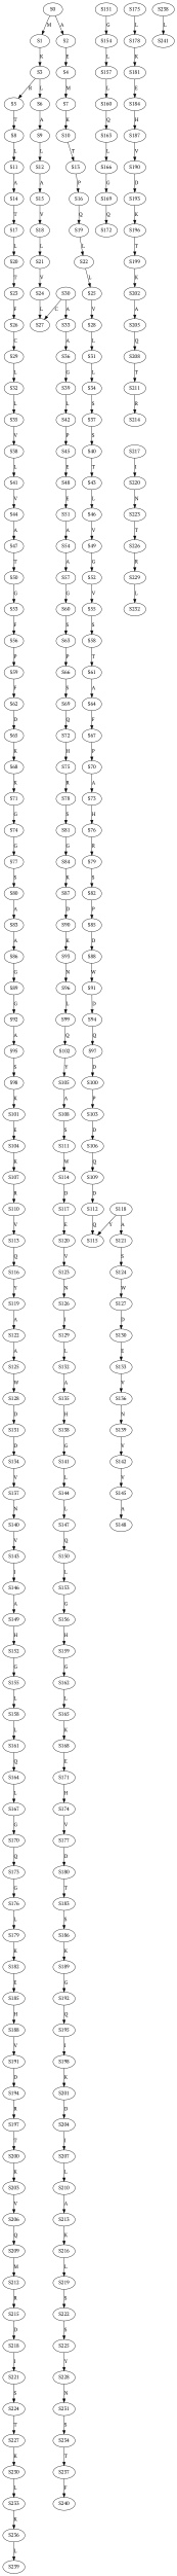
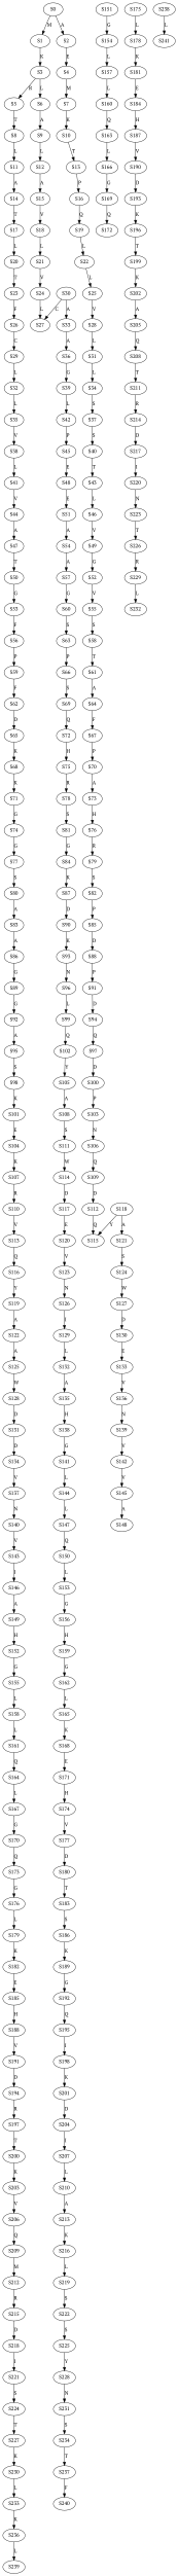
  strict digraph {
    fontname="PT Serif"
    node [fontname="PT Serif"]
    edge [fontname="PT Serif"]
    S0
    S1
    S2
    S3
    S4
    S5
    S6
    S7
    S8
    S9
    S10
    S11
    S12
    S13
    S14
    S15
    S16
    S17
    S18
    S19
    S20
    S21
    S22
    S23
    S24
    S25
    S26
    S27
    S28
    S29
    S31
    S32
    S30
    S33
    S34
    S35
    S36
    S37
    S38
    S39
    S40
    S41
    S42
    S43
    S44
    S45
    S46
    S47
    S48
    S49
    S50
    S51
    S52
    S53
    S54
    S55
    S56
    S57
    S58
    S59
    S60
    S61
    S62
    S63
    S64
    S65
    S66
    S67
    S68
    S69
    S70
    S71
    S72
    S73
    S74
    S75
    S76
    S77
    S78
    S79
    S80
    S81
    S82
    S83
    S84
    S85
    S86
    S87
    S88
    S89
    S90
    S91
    S92
    S93
    S94
    S95
    S96
    S97
    S98
    S99
    S100
    S101
    S102
    S103
    S104
    S105
    S106
    S107
    S108
    S109
    S110
    S111
    S112
    S113
    S114
    S115
    S116
    S117
    S119
    S120
    S118
    S121
    S122
    S123
    S124
    S125
    S126
    S127
    S128
    S129
    S130
    S131
    S132
    S133
    S134
    S135
    S136
    S137
    S138
    S139
    S140
    S141
    S142
    S143
    S144
    S145
    S146
    S147
    S148
    S149
    S150
    S152
    S153
    S151
    S154
    S155
    S156
    S157
    S158
    S159
    S160
    S161
    S162
    S163
    S164
    S165
    S166
    S167
    S168
    S169
    S170
    S171
    S172
    S173
    S174
    S176
    S177
    S175
    S178
    S179
    S180
    S181
    S182
    S183
    S184
    S185
    S186
    S187
    S188
    S189
    S190
    S191
    S192
    S193
    S194
    S195
    S196
    S197
    S198
    S199
    S200
    S201
    S202
    S203
    S204
    S205
    S206
    S207
    S208
    S209
    S210
    S211
    S212
    S213
    S214
    S215
    S216
    S217
    S218
    S219
    S220
    S221
    S222
    S223
    S224
    S225
    S226
    S227
    S228
    S229
    S230
    S231
    S232
    S233
    S234
    S236
    S237
    S239
    S240
    S238
    S241
    S0 -> S1 [label=M]
    S0 -> S2 [label=A]
    S1 -> S3 [label=K]
    S2 -> S4 [label=E]
    S3 -> S5 [label=R]
    S3 -> S6 [label=L]
    S4 -> S7 [label=M]
    S5 -> S8 [label=T]
    S6 -> S9 [label=A]
    S7 -> S10 [label=K]
    S8 -> S11 [label=L]
    S9 -> S12 [label=L]
    S10 -> S13 [label=T]
    S11 -> S14 [label=A]
    S12 -> S15 [label=A]
    S13 -> S16 [label=P]
    S14 -> S17 [label=T]
    S15 -> S18 [label=V]
    S16 -> S19 [label=Q]
    S17 -> S20 [label=L]
    S18 -> S21 [label=L]
    S19 -> S22 [label=L]
    S20 -> S23 [label=T]
    S21 -> S24 [label=V]
    S22 -> S25 [label=L]
    S23 -> S26 [label=F]
    S24 -> S27 [label=L]
    S25 -> S28 [label=V]
    S26 -> S29 [label=C]
    S28 -> S31 [label=L]
    S29 -> S32 [label=L]
    S31 -> S34 [label=L]
    S32 -> S35 [label=L]
    S30 -> S27 [label=C]
    S30 -> S33 [label=A]
    S33 -> S36 [label=A]
    S34 -> S37 [label=S]
    S35 -> S38 [label=V]
    S36 -> S39 [label=G]
    S37 -> S40 [label=S]
    S38 -> S41 [label=L]
    S39 -> S42 [label=L]
    S40 -> S43 [label=T]
    S41 -> S44 [label=V]
    S42 -> S45 [label=P]
    S43 -> S46 [label=L]
    S44 -> S47 [label=A]
    S45 -> S48 [label=E]
    S46 -> S49 [label=V]
    S47 -> S50 [label=T]
    S48 -> S51 [label=E]
    S49 -> S52 [label=G]
    S50 -> S53 [label=G]
    S51 -> S54 [label=A]
    S52 -> S55 [label=V]
    S53 -> S56 [label=F]
    S54 -> S57 [label=A]
    S55 -> S58 [label=S]
    S56 -> S59 [label=P]
    S57 -> S60 [label=G]
    S58 -> S61 [label=T]
    S59 -> S62 [label=F]
    S60 -> S63 [label=S]
    S61 -> S64 [label=A]
    S62 -> S65 [label=D]
    S63 -> S66 [label=P]
    S64 -> S67 [label=F]
    S65 -> S68 [label=K]
    S66 -> S69 [label=S]
    S67 -> S70 [label=P]
    S68 -> S71 [label=K]
    S69 -> S72 [label=Q]
    S70 -> S73 [label=A]
    S71 -> S74 [label=G]
    S72 -> S75 [label=H]
    S73 -> S76 [label=H]
    S74 -> S77 [label=G]
    S75 -> S78 [label=R]
    S76 -> S79 [label=R]
    S77 -> S80 [label=S]
    S78 -> S81 [label=S]
    S79 -> S82 [label=S]
    S80 -> S83 [label=A]
    S81 -> S84 [label=G]
    S82 -> S85 [label=P]
    S83 -> S86 [label=A]
    S84 -> S87 [label=K]
    S85 -> S88 [label=D]
    S86 -> S89 [label=G]
    S87 -> S90 [label=D]
-   S88 -> S91 [label=W]
+   S88 -> S91 [label=P]
    S89 -> S92 [label=G]
    S90 -> S93 [label=K]
    S91 -> S94 [label=D]
    S92 -> S95 [label=A]
    S93 -> S96 [label=N]
    S94 -> S97 [label=Q]
    S95 -> S98 [label=S]
    S96 -> S99 [label=L]
    S97 -> S100 [label=D]
    S98 -> S101 [label=K]
    S99 -> S102 [label=Q]
    S100 -> S103 [label=P]
    S101 -> S104 [label=E]
    S102 -> S105 [label=Y]
-   S103 -> S106 [label=D]
+   S103 -> S106 [label=N]
    S104 -> S107 [label=K]
    S105 -> S108 [label=A]
    S106 -> S109 [label=Q]
    S107 -> S110 [label=R]
    S108 -> S111 [label=S]
    S109 -> S112 [label=D]
    S110 -> S113 [label=V]
    S111 -> S114 [label=W]
    S112 -> S115 [label=Q]
    S113 -> S116 [label=Q]
    S114 -> S117 [label=D]
    S116 -> S119 [label=Y]
    S117 -> S120 [label=E]
    S119 -> S122 [label=A]
    S120 -> S123 [label=V]
    S118 -> S115 [label=Y]
    S118 -> S121 [label=A]
    S121 -> S124 [label=S]
    S122 -> S125 [label=A]
    S123 -> S126 [label=N]
    S124 -> S127 [label=W]
    S125 -> S128 [label=W]
    S126 -> S129 [label=I]
    S127 -> S130 [label=D]
    S128 -> S131 [label=D]
    S129 -> S132 [label=L]
    S130 -> S133 [label=E]
    S131 -> S134 [label=D]
    S132 -> S135 [label=A]
    S133 -> S136 [label=V]
    S134 -> S137 [label=V]
    S135 -> S138 [label=H]
    S136 -> S139 [label=N]
    S137 -> S140 [label=N]
    S138 -> S141 [label=G]
    S139 -> S142 [label=V]
    S140 -> S143 [label=V]
    S141 -> S144 [label=L]
    S142 -> S145 [label=V]
    S143 -> S146 [label=I]
    S144 -> S147 [label=L]
    S145 -> S148 [label=A]
    S146 -> S149 [label=A]
    S147 -> S150 [label=Q]
    S149 -> S152 [label=H]
    S150 -> S153 [label=L]
    S152 -> S155 [label=G]
    S153 -> S156 [label=G]
    S151 -> S154 [label=G]
    S154 -> S157 [label=L]
    S155 -> S158 [label=L]
    S156 -> S159 [label=H]
    S157 -> S160 [label=L]
    S158 -> S161 [label=L]
    S159 -> S162 [label=G]
    S160 -> S163 [label=Q]
    S161 -> S164 [label=Q]
    S162 -> S165 [label=L]
    S163 -> S166 [label=L]
    S164 -> S167 [label=L]
    S165 -> S168 [label=K]
    S166 -> S169 [label=G]
    S167 -> S170 [label=G]
    S168 -> S171 [label=E]
    S169 -> S172 [label=Q]
    S170 -> S173 [label=Q]
    S171 -> S174 [label=H]
    S173 -> S176 [label=G]
    S174 -> S177 [label=V]
    S176 -> S179 [label=L]
    S177 -> S180 [label=D]
    S175 -> S178 [label=L]
    S178 -> S181 [label=K]
    S179 -> S182 [label=K]
    S180 -> S183 [label=T]
    S181 -> S184 [label=E]
    S182 -> S185 [label=E]
    S183 -> S186 [label=S]
    S184 -> S187 [label=H]
    S185 -> S188 [label=H]
    S186 -> S189 [label=K]
    S187 -> S190 [label=V]
    S188 -> S191 [label=V]
    S189 -> S192 [label=G]
    S190 -> S193 [label=D]
    S191 -> S194 [label=D]
    S192 -> S195 [label=Q]
    S193 -> S196 [label=K]
    S194 -> S197 [label=R]
    S195 -> S198 [label=I]
    S196 -> S199 [label=T]
    S197 -> S200 [label=T]
    S198 -> S201 [label=K]
    S199 -> S202 [label=K]
    S200 -> S203 [label=K]
    S201 -> S204 [label=D]
    S202 -> S205 [label=A]
    S203 -> S206 [label=V]
    S204 -> S207 [label=I]
    S205 -> S208 [label=Q]
    S206 -> S209 [label=Q]
    S207 -> S210 [label=L]
    S208 -> S211 [label=T]
    S209 -> S212 [label=M]
    S210 -> S213 [label=A]
    S211 -> S214 [label=R]
    S212 -> S215 [label=R]
    S213 -> S216 [label=K]
+   S214 -> S217 [label=D]
    S215 -> S218 [label=D]
    S216 -> S219 [label=L]
    S217 -> S220 [label=I]
    S218 -> S221 [label=I]
    S219 -> S222 [label=S]
    S220 -> S223 [label=N]
    S221 -> S224 [label=S]
    S222 -> S225 [label=S]
    S223 -> S226 [label=T]
    S224 -> S227 [label=T]
    S225 -> S228 [label=Y]
    S226 -> S229 [label=R]
    S227 -> S230 [label=K]
    S228 -> S231 [label=N]
    S229 -> S232 [label=L]
    S230 -> S233 [label=L]
    S231 -> S234 [label=S]
    S233 -> S236 [label=K]
    S234 -> S237 [label=T]
    S236 -> S239 [label=L]
    S237 -> S240 [label=F]
    S238 -> S241 [label=L]
  }
